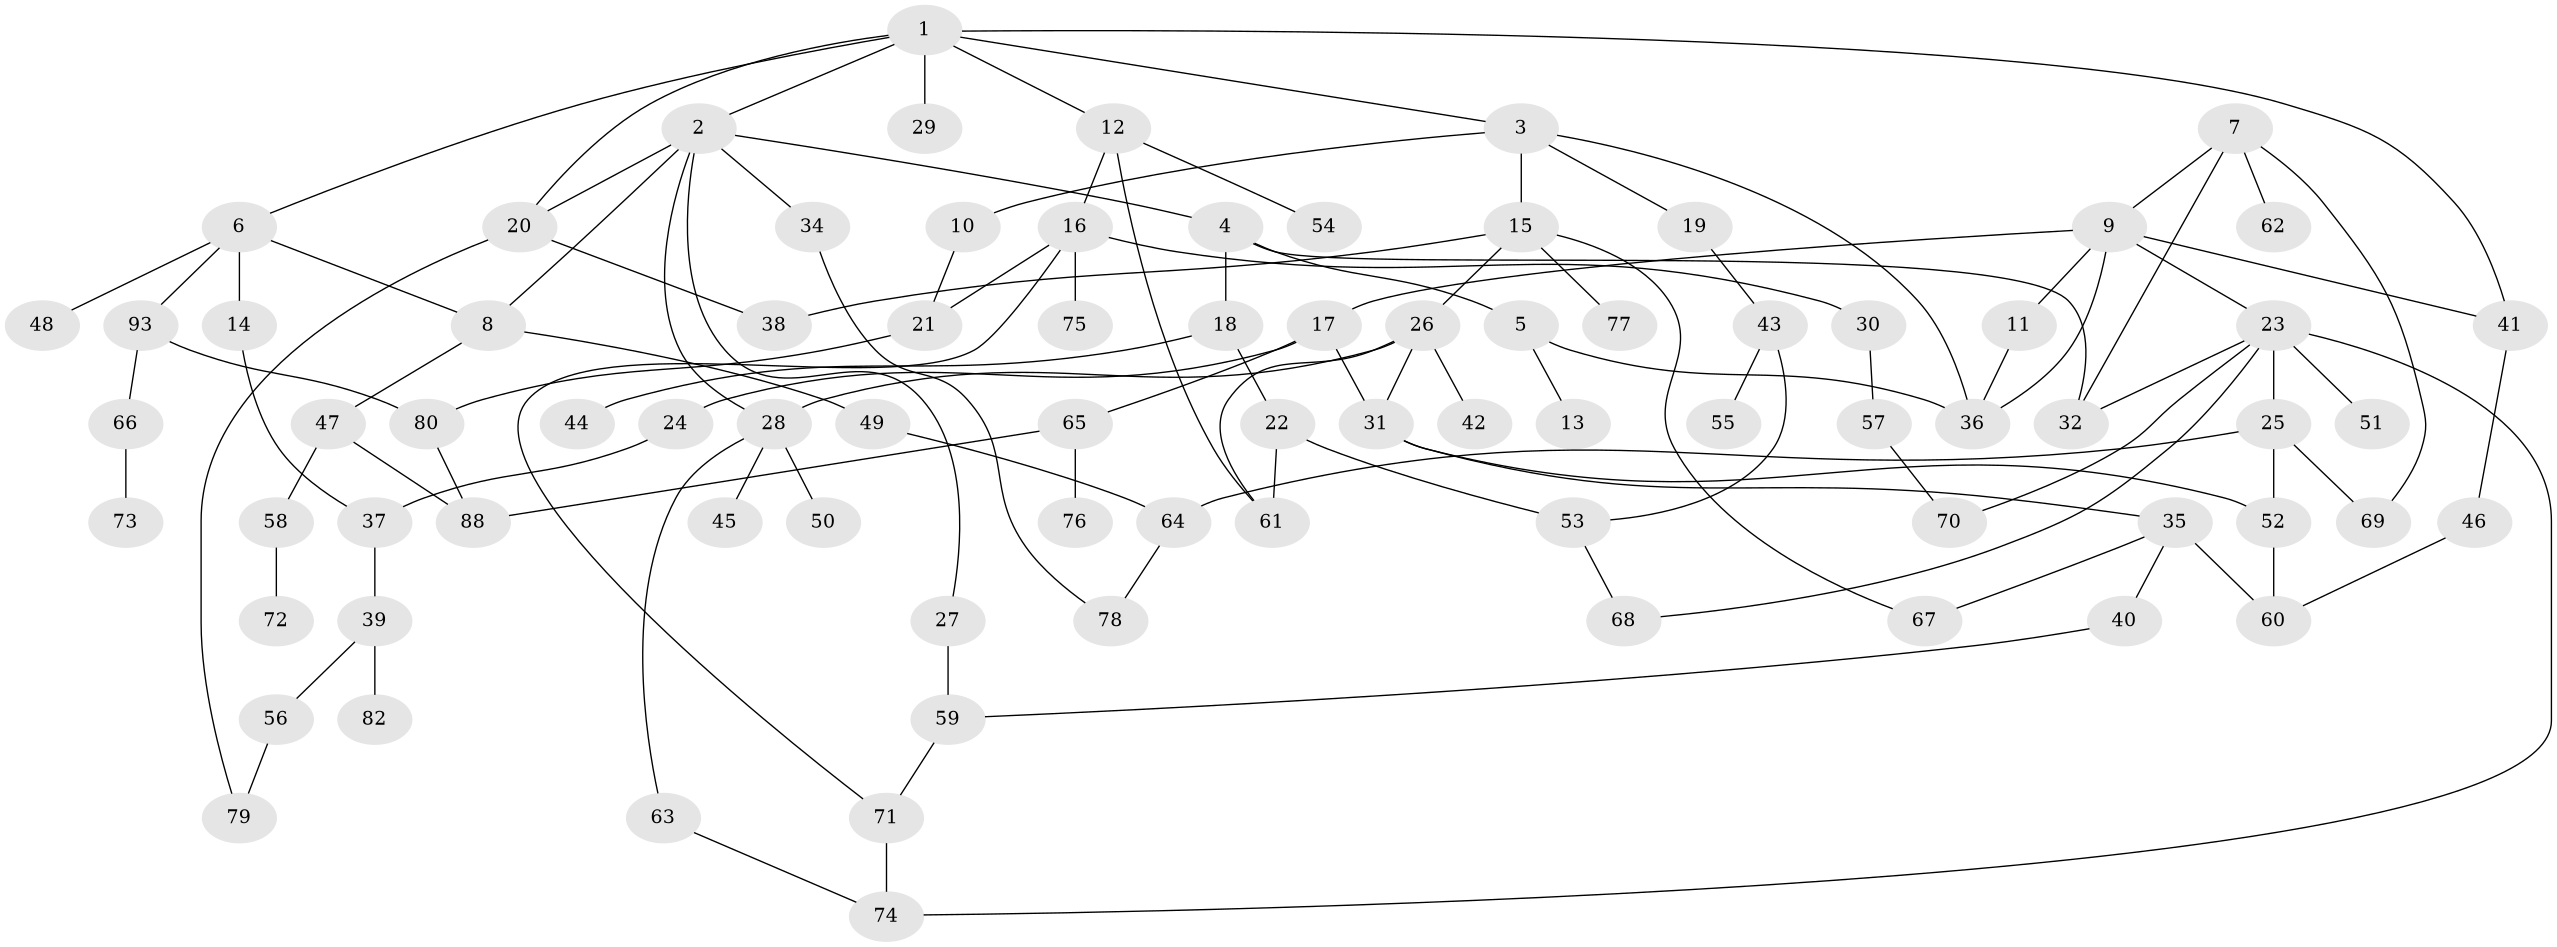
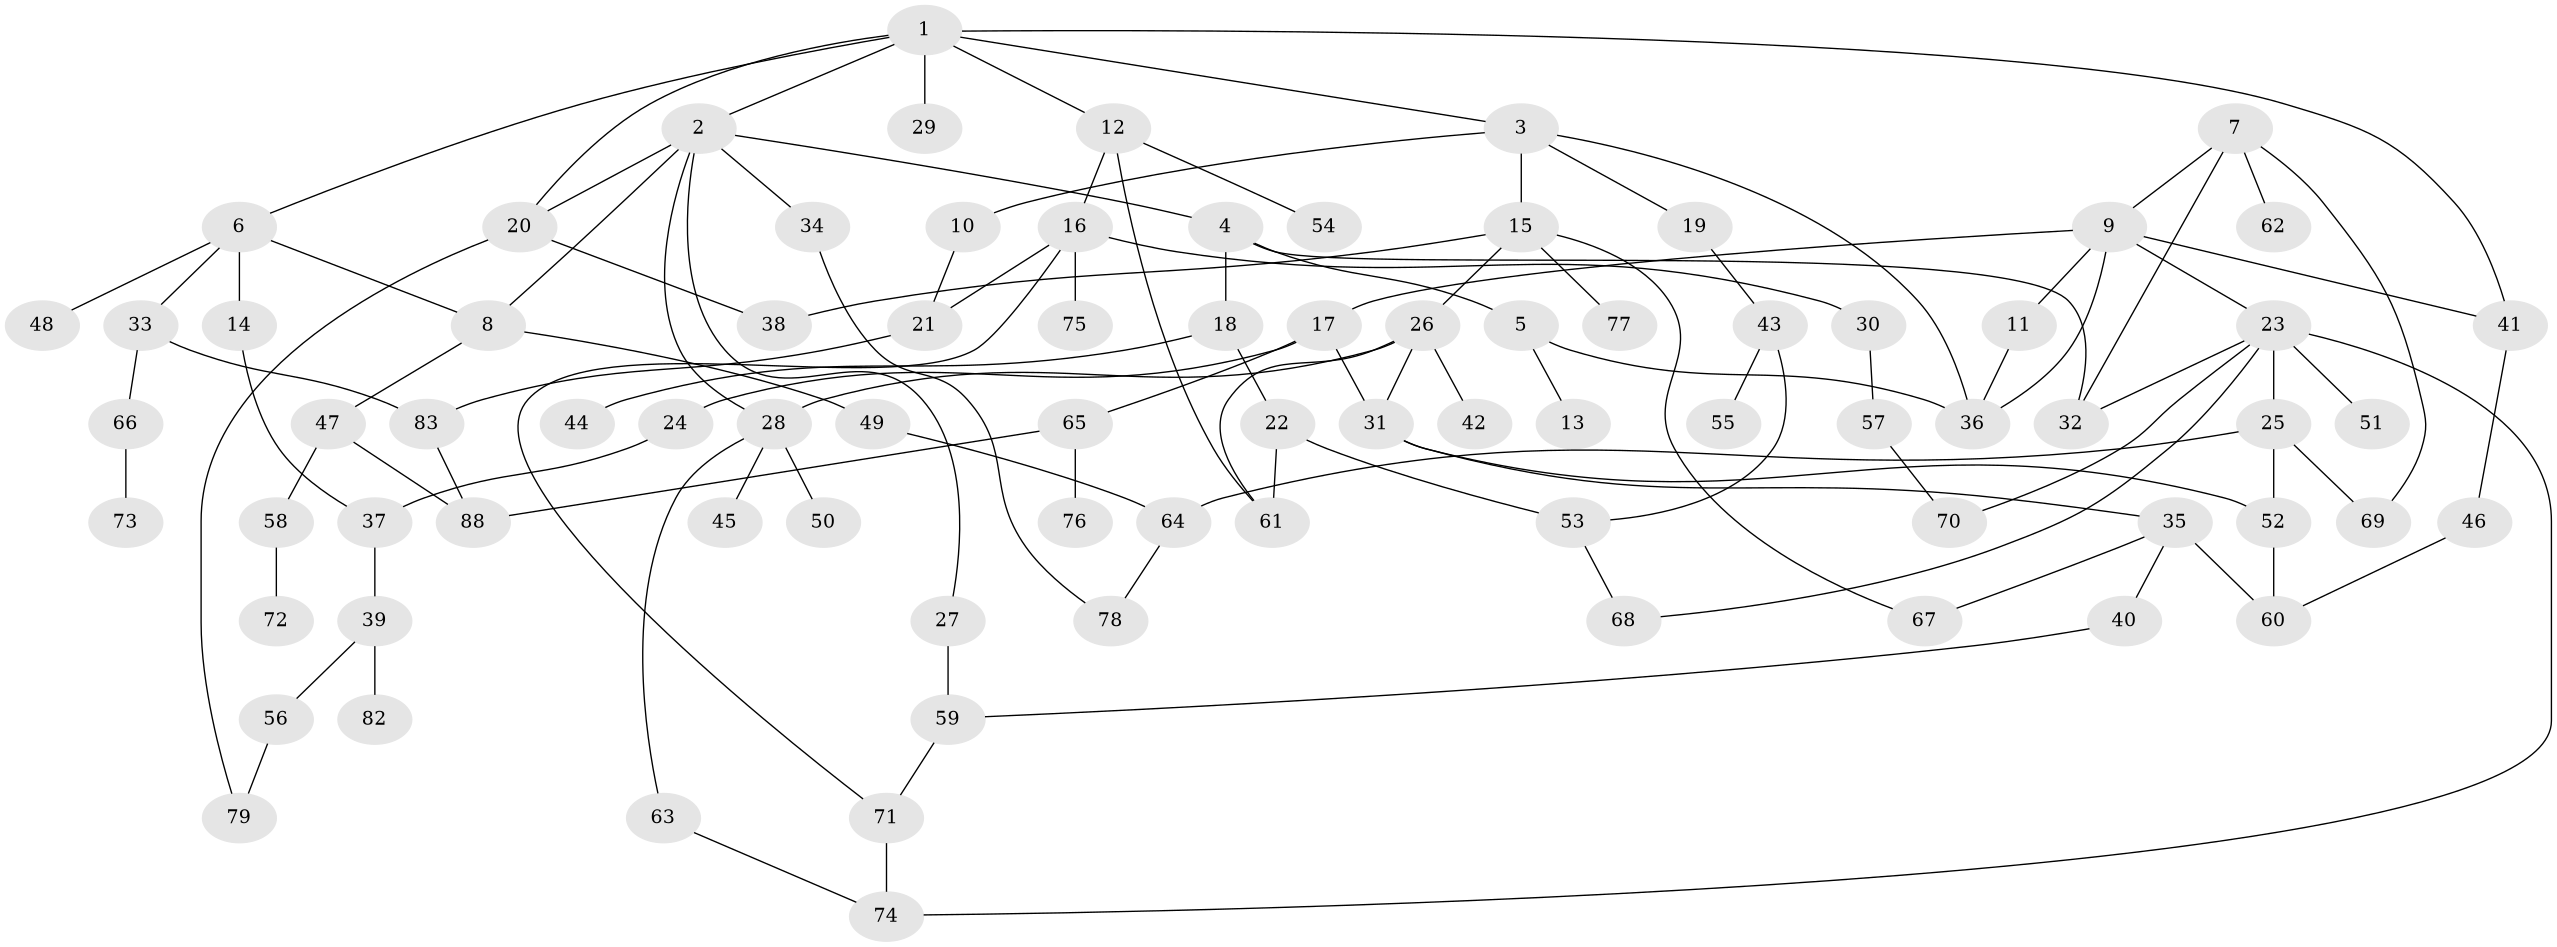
  graph {
    node [color=gray90 style=filled]
    1
    2
    3
    6
    12
    20
    29
    41
    4
    8
    27
    28
    34
    10
    15
    19
    36
    14
-   33 [label=93]
+   33
    48
    16
    54
    61
    38
    79
    46
    5
    18
    32
    47
    49
    59
    45
    50
    63
    78
    21
    26
    67
    77
    43
    13
    22
    44
    7
    9
    62
    69
    37
-   80
+   80 [label=83]
    66
    11
    17
    23
    58
    n56 [label=88]
    64
    24
    65
    31
    25
    51
    68
    70
    74
    30
    71
    75
    39
    42
    57
    35
    40
    60
    76
    53
    55
    52
    73
    56
    82
    72
    1 -- 2
    1 -- 3
    1 -- 6
    1 -- 12
    1 -- 20
    1 -- 29
    1 -- 41
    2 -- 20
    2 -- 4
    2 -- 8
    2 -- 27
    2 -- 28
    2 -- 34
    3 -- 10
    3 -- 15
    3 -- 19
    3 -- 36
    6 -- 8
    6 -- 14
    6 -- 33
    6 -- 48
    12 -- 16
    12 -- 54
    12 -- 61
    20 -- 38
    20 -- 79
    41 -- 46
    4 -- 5
    4 -- 18
    4 -- 32
    8 -- 47
    8 -- 49
    27 -- 59
    28 -- 45
    28 -- 50
    28 -- 63
    34 -- 78
    10 -- 21
    15 -- 38
    15 -- 26
    15 -- 67
    15 -- 77
    19 -- 43
    14 -- 37
    33 -- 80
    33 -- 66
    16 -- 21
    16 -- 30
    16 -- 71
    16 -- 75
    46 -- 60
    5 -- 36
    5 -- 13
    18 -- 22
    18 -- 44
    47 -- 58
    47 -- n56
    49 -- 64
    59 -- 71
    63 -- 74
    21 -- 80
    26 -- 28
    26 -- 61
    26 -- 31
    26 -- 42
    43 -- 53
    43 -- 55
    22 -- 61
    22 -- 53
    7 -- 32
    7 -- 9
    7 -- 62
    7 -- 69
    9 -- 41
    9 -- 36
    9 -- 11
    9 -- 17
    9 -- 23
    37 -- 39
    80 -- n56
    66 -- 73
    11 -- 36
    17 -- 24
    17 -- 65
    17 -- 31
    23 -- 32
    23 -- 25
    23 -- 51
    23 -- 68
    23 -- 70
    23 -- 74
    58 -- 72
    64 -- 78
    24 -- 37
    65 -- n56
    65 -- 76
    31 -- 35
    31 -- 52
    25 -- 69
    25 -- 64
    25 -- 52
    30 -- 57
    71 -- 74
    39 -- 56
    39 -- 82
    57 -- 70
    35 -- 67
    35 -- 40
    35 -- 60
    40 -- 59
    53 -- 68
    52 -- 60
    56 -- 79
  }
